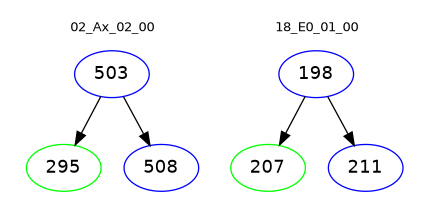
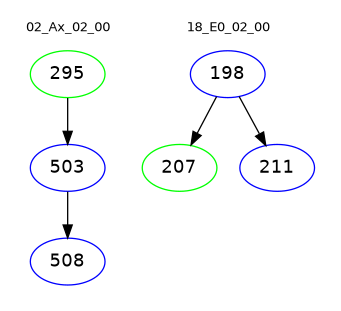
  digraph {
    fontname="DejaVu Sans"
    node [color=blue fontname="DejaVu Sans"]
    edge [color=black fontname="DejaVu Sans"]
    n1 [label=503]
    n2 [color=green label=295]
    n3 [label=508]
    n4 [label=198]
    n5 [color=green label=207]
    n6 [label=211]
    subgraph cluster_1 {
      color=white
      fontsize=10
      label="02_Ax_02_00"
      n1
      n2
      n3
    }
    subgraph cluster_2 {
      color=white
      fontsize=10
-     label="18_E0_01_00"
+     label="18_E0_02_00"
      n4
      n5
      n6
    }
-   n1 -> n2
+   n2 -> n1
    n1 -> n3
    n4 -> n5
    n4 -> n6
  }
